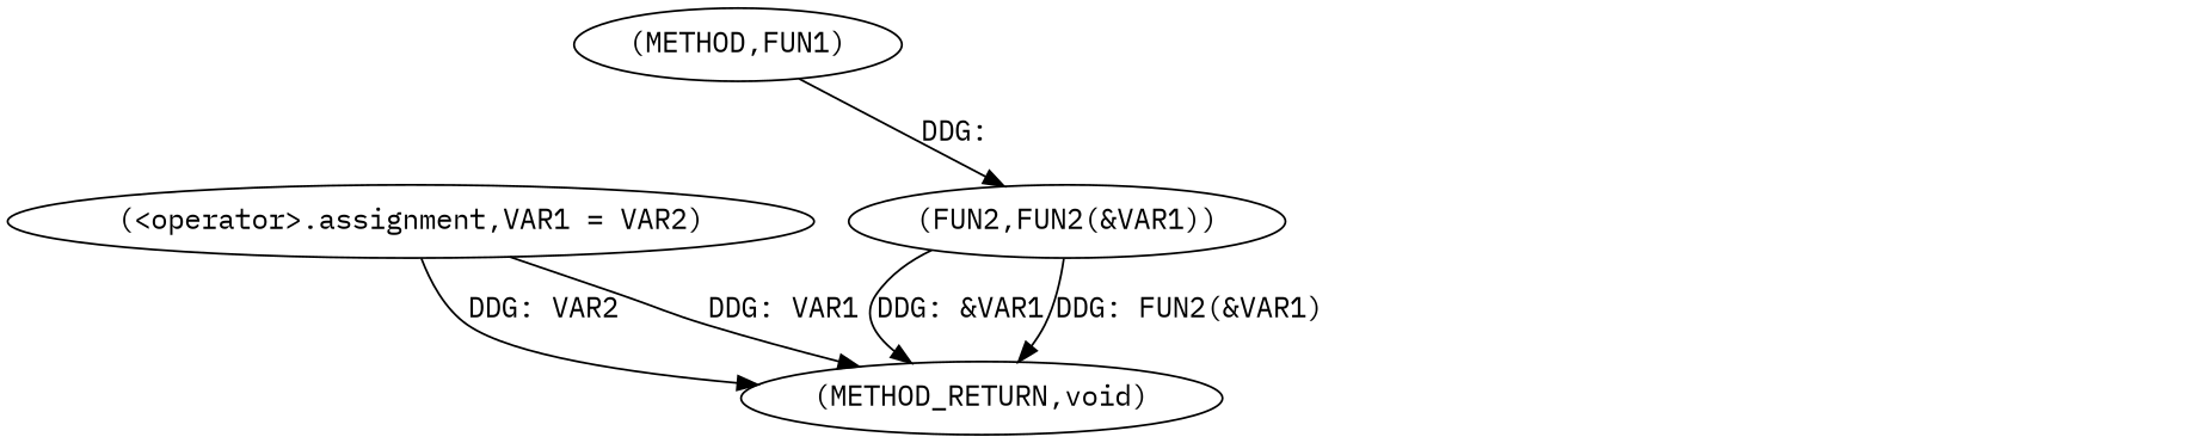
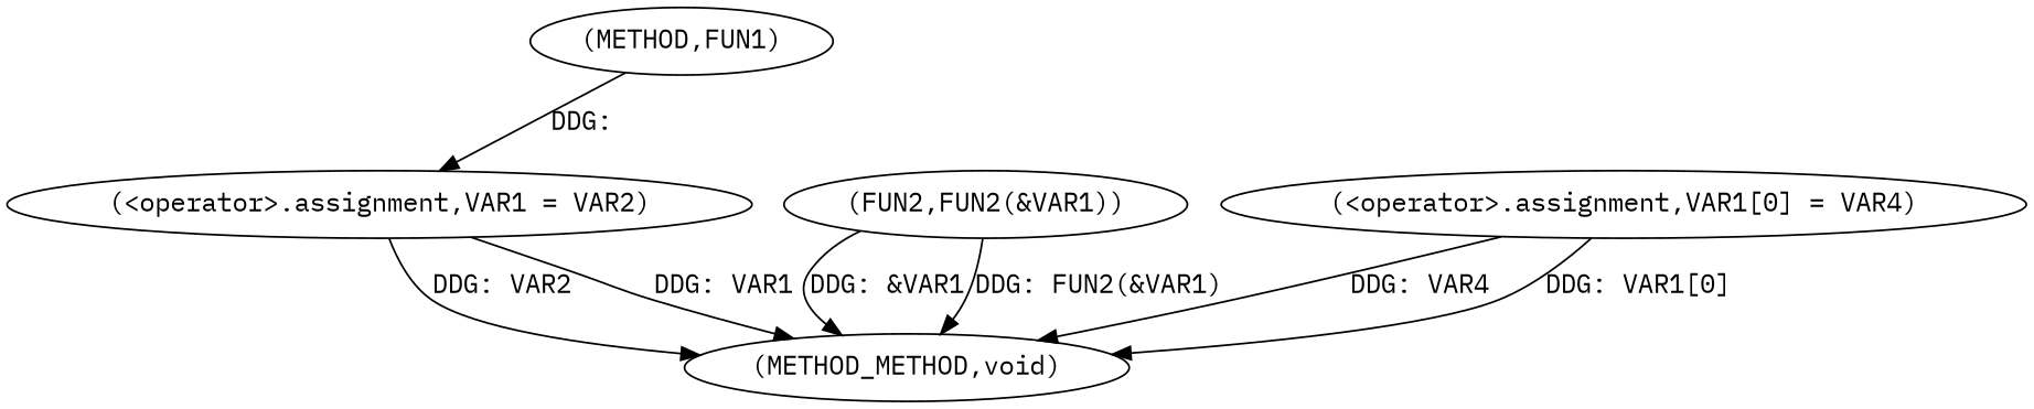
  digraph {
    fontname="IBM Plex Mono"
    node [fontname="IBM Plex Mono"]
    edge [fontname="IBM Plex Mono"]
    n1 [label="(METHOD,FUN1)"]
    n2 [label="(<operator>.assignment,VAR1 = VAR2)"]
-   n3 [label="(METHOD_RETURN,void)"]
+   n3 [label="(METHOD_METHOD,void)"]
+   n4 [label="(<operator>.assignment,VAR1[0] = VAR4)"]
    n5 [label="(FUN2,FUN2(&VAR1))"]
-   n1 -> n5 [label="DDG: "]
+   n1 -> n2 [label="DDG: "]
    n2 -> n3 [label="DDG: VAR2"]
    n2 -> n3 [label="DDG: VAR1"]
+   n4 -> n3 [label="DDG: VAR4"]
+   n4 -> n3 [label="DDG: VAR1[0]"]
    n5 -> n3 [label="DDG: &VAR1"]
    n5 -> n3 [label="DDG: FUN2(&VAR1)"]
  }
